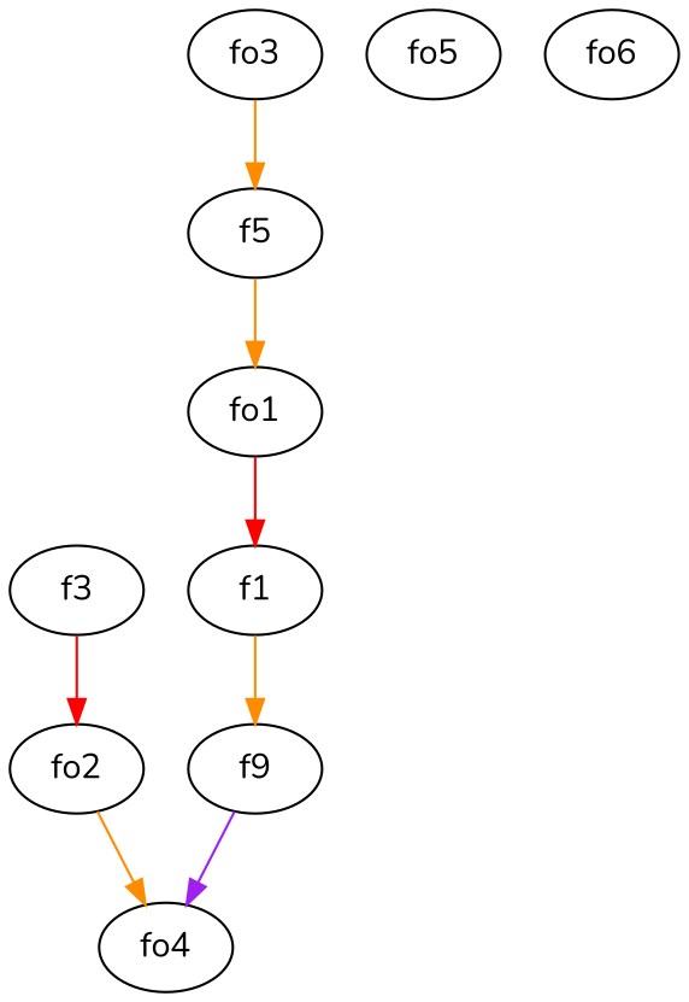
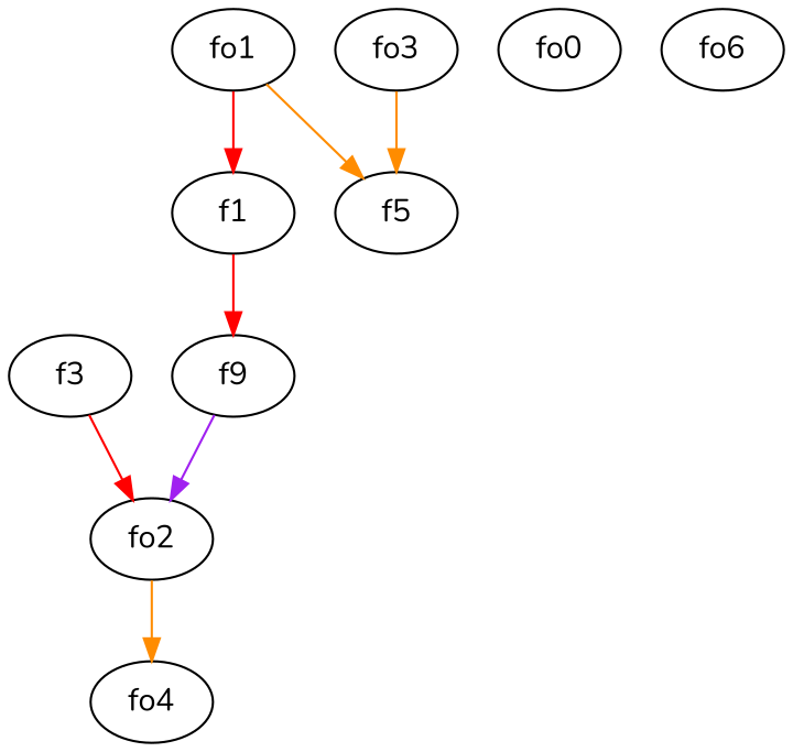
  strict digraph {
    fontname=Nunito
    node [fontname=Nunito]
    edge [color=darkorange fontname=Nunito weight=2]
    n1 [label=f9]
    f1
    fo4
    f3
    fo2
    f5
    fo1
    fo3
-   fo5
+   fo5 [label=fo0]
    fo6
-   n1 -> fo4 [color=purple]
-   f1 -> n1
+   n1 -> fo2 [color=purple]
+   f1 -> n1 [color=red]
    f3 -> fo2 [color=red]
    fo2 -> fo4
-   f5 -> fo1
+   fo1 -> f5
    fo1 -> f1 [color=red]
    fo3 -> f5
  }
